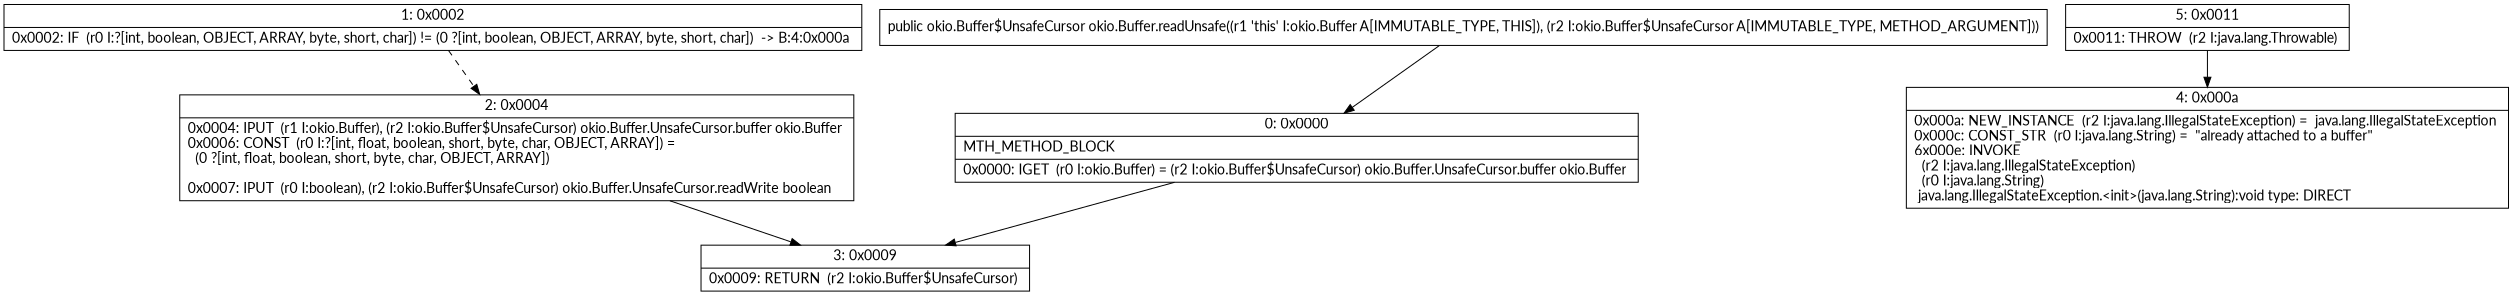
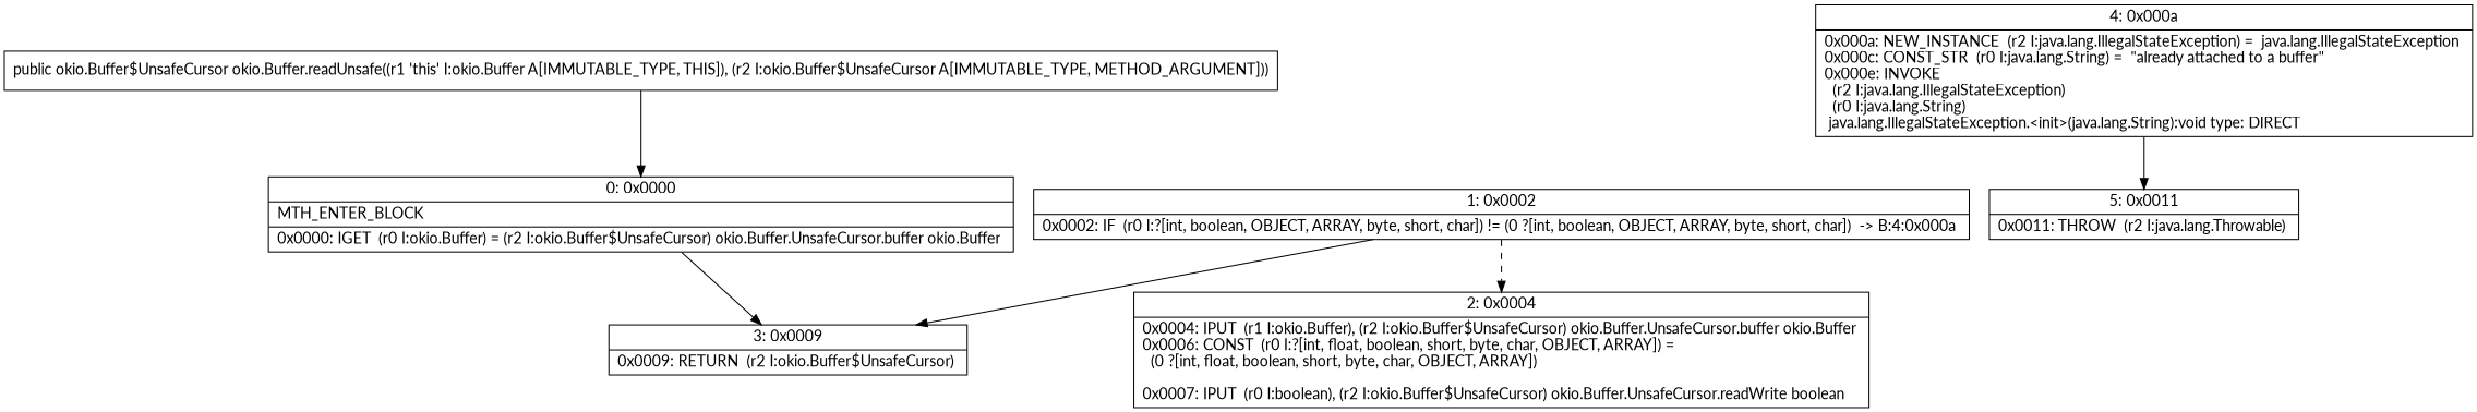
  digraph {
    fontname=Lato
    node [fontname=Lato shape=record]
    edge [fontname=Lato]
-   n1 [label="{0\:\ 0x0000|MTH_METHOD_BLOCK\l|0x0000: IGET  (r0 I:okio.Buffer) = (r2 I:okio.Buffer$UnsafeCursor) okio.Buffer.UnsafeCursor.buffer okio.Buffer \l}"]
+   n1 [label="{0\:\ 0x0000|MTH_ENTER_BLOCK\l|0x0000: IGET  (r0 I:okio.Buffer) = (r2 I:okio.Buffer$UnsafeCursor) okio.Buffer.UnsafeCursor.buffer okio.Buffer \l}"]
    n2 [label="{3\:\ 0x0009|0x0009: RETURN  (r2 I:okio.Buffer$UnsafeCursor) \l}"]
    n3 [label="{1\:\ 0x0002|0x0002: IF  (r0 I:?[int, boolean, OBJECT, ARRAY, byte, short, char]) != (0 ?[int, boolean, OBJECT, ARRAY, byte, short, char])  \-\> B:4:0x000a \l}"]
    n4 [label="{2\:\ 0x0004|0x0004: IPUT  (r1 I:okio.Buffer), (r2 I:okio.Buffer$UnsafeCursor) okio.Buffer.UnsafeCursor.buffer okio.Buffer \l0x0006: CONST  (r0 I:?[int, float, boolean, short, byte, char, OBJECT, ARRAY]) = \l  (0 ?[int, float, boolean, short, byte, char, OBJECT, ARRAY])\l \l0x0007: IPUT  (r0 I:boolean), (r2 I:okio.Buffer$UnsafeCursor) okio.Buffer.UnsafeCursor.readWrite boolean \l}"]
-   n5 [label="{4\:\ 0x000a|0x000a: NEW_INSTANCE  (r2 I:java.lang.IllegalStateException) =  java.lang.IllegalStateException \l0x000c: CONST_STR  (r0 I:java.lang.String) =  \"already attached to a buffer\" \l6x000e: INVOKE  \l  (r2 I:java.lang.IllegalStateException)\l  (r0 I:java.lang.String)\l java.lang.IllegalStateException.\<init\>(java.lang.String):void type: DIRECT \l}"]
+   n5 [label="{4\:\ 0x000a|0x000a: NEW_INSTANCE  (r2 I:java.lang.IllegalStateException) =  java.lang.IllegalStateException \l0x000c: CONST_STR  (r0 I:java.lang.String) =  \"already attached to a buffer\" \l0x000e: INVOKE  \l  (r2 I:java.lang.IllegalStateException)\l  (r0 I:java.lang.String)\l java.lang.IllegalStateException.\<init\>(java.lang.String):void type: DIRECT \l}"]
    n6 [label="{5\:\ 0x0011|0x0011: THROW  (r2 I:java.lang.Throwable) \l}"]
    n7 [label="{public okio.Buffer$UnsafeCursor okio.Buffer.readUnsafe((r1 'this' I:okio.Buffer A[IMMUTABLE_TYPE, THIS]), (r2 I:okio.Buffer$UnsafeCursor A[IMMUTABLE_TYPE, METHOD_ARGUMENT])) }"]
    n1 -> n2
    n3 -> n4 [style=dashed]
-   n4 -> n2
-   n6 -> n5
+   n3 -> n2
+   n5 -> n6
    n7 -> n1
  }
